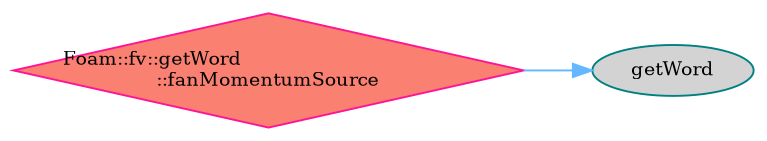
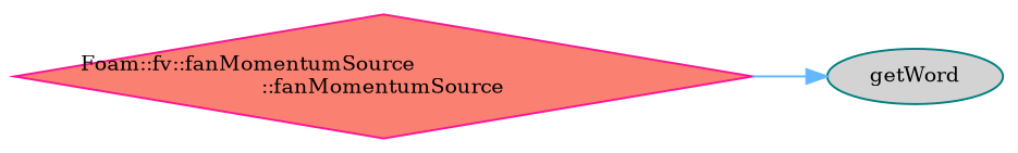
  digraph {
    rankdir=RL
    fontname="DejaVu Serif"
    node [fontname="DejaVu Serif" fontsize=10 style=filled]
    n1 [color=teal fillcolor=lightgrey fontcolor=black height=0.2 label=getWord shape=ellipse width=0.4]
-   n2 [color=deeppink fillcolor=salmon height=0.2 label="Foam::fv::getWord\l::fanMomentumSource" shape=diamond width=0.4]
+   n2 [color=deeppink fillcolor=salmon height=0.2 label="Foam::fv::fanMomentumSource\l::fanMomentumSource" shape=diamond width=0.4]
    n1 -> n2 [color=steelblue1 dir=back fontname="DejaVu Serif" fontsize=10 labelfontname=Helvetica labelfontsize=10 style=solid]
  }
